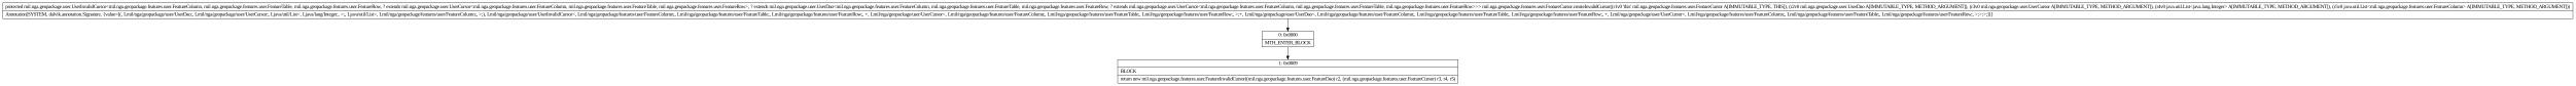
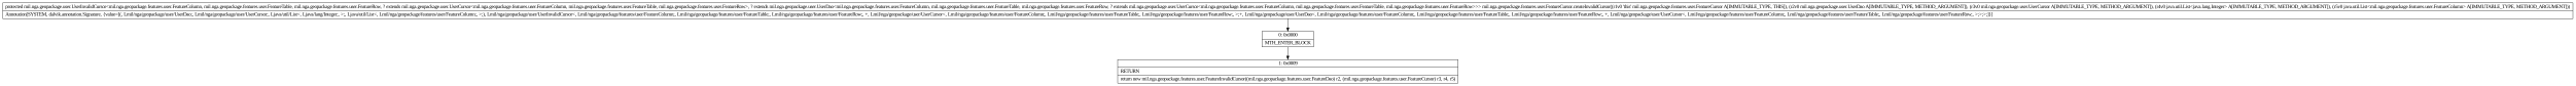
  digraph {
    fontname="Liberation Serif"
    node [shape=record fontname="Liberation Serif"]
    edge [fontname="Liberation Serif"]
    n1 [label="{0\:\ 0x0000|MTH_ENTER_BLOCK\l}"]
-   n2 [label="{1\:\ 0x0009|BLOCK\l|return new mil.nga.geopackage.features.user.FeatureInvalidCursor((mil.nga.geopackage.features.user.FeatureDao) r2, (mil.nga.geopackage.features.user.FeatureCursor) r3, r4, r5)\l}"]
+   n2 [label="{1\:\ 0x0009|RETURN\l|return new mil.nga.geopackage.features.user.FeatureInvalidCursor((mil.nga.geopackage.features.user.FeatureDao) r2, (mil.nga.geopackage.features.user.FeatureCursor) r3, r4, r5)\l}"]
    n3 [label="{protected mil.nga.geopackage.user.UserInvalidCursor\<mil.nga.geopackage.features.user.FeatureColumn, mil.nga.geopackage.features.user.FeatureTable, mil.nga.geopackage.features.user.FeatureRow, ? extends mil.nga.geopackage.user.UserCursor\<mil.nga.geopackage.features.user.FeatureColumn, mil.nga.geopackage.features.user.FeatureTable, mil.nga.geopackage.features.user.FeatureRow\>, ? extends mil.nga.geopackage.user.UserDao\<mil.nga.geopackage.features.user.FeatureColumn, mil.nga.geopackage.features.user.FeatureTable, mil.nga.geopackage.features.user.FeatureRow, ? extends mil.nga.geopackage.user.UserCursor\<mil.nga.geopackage.features.user.FeatureColumn, mil.nga.geopackage.features.user.FeatureTable, mil.nga.geopackage.features.user.FeatureRow\>\>\> mil.nga.geopackage.features.user.FeatureCursor.createInvalidCursor((r1v0 'this' mil.nga.geopackage.features.user.FeatureCursor A[IMMUTABLE_TYPE, THIS]), (r2v0 mil.nga.geopackage.user.UserDao A[IMMUTABLE_TYPE, METHOD_ARGUMENT]), (r3v0 mil.nga.geopackage.user.UserCursor A[IMMUTABLE_TYPE, METHOD_ARGUMENT]), (r4v0 java.util.List\<java.lang.Integer\> A[IMMUTABLE_TYPE, METHOD_ARGUMENT]), (r5v0 java.util.List\<mil.nga.geopackage.features.user.FeatureColumn\> A[IMMUTABLE_TYPE, METHOD_ARGUMENT]))  | Annotation[SYSTEM, dalvik.annotation.Signature, \{value=[(, Lmil\/nga\/geopackage\/user\/UserDao;, Lmil\/nga\/geopackage\/user\/UserCursor;, Ljava\/util\/List\<, Ljava\/lang\/Integer;, \>;, Ljava\/util\/List\<, Lmil\/nga\/geopackage\/features\/user\/FeatureColumn;, \>;), Lmil\/nga\/geopackage\/user\/UserInvalidCursor\<, Lmil\/nga\/geopackage\/features\/user\/FeatureColumn;, Lmil\/nga\/geopackage\/features\/user\/FeatureTable;, Lmil\/nga\/geopackage\/features\/user\/FeatureRow;, +, Lmil\/nga\/geopackage\/user\/UserCursor\<, Lmil\/nga\/geopackage\/features\/user\/FeatureColumn;, Lmil\/nga\/geopackage\/features\/user\/FeatureTable;, Lmil\/nga\/geopackage\/features\/user\/FeatureRow;, \>;+, Lmil\/nga\/geopackage\/user\/UserDao\<, Lmil\/nga\/geopackage\/features\/user\/FeatureColumn;, Lmil\/nga\/geopackage\/features\/user\/FeatureTable;, Lmil\/nga\/geopackage\/features\/user\/FeatureRow;, +, Lmil\/nga\/geopackage\/user\/UserCursor\<, Lmil\/nga\/geopackage\/features\/user\/FeatureColumn;, Lmil\/nga\/geopackage\/features\/user\/FeatureTable;, Lmil\/nga\/geopackage\/features\/user\/FeatureRow;, \>;\>;\>;]\}]\l}"]
    n1 -> n2
    n3 -> n1
  }
